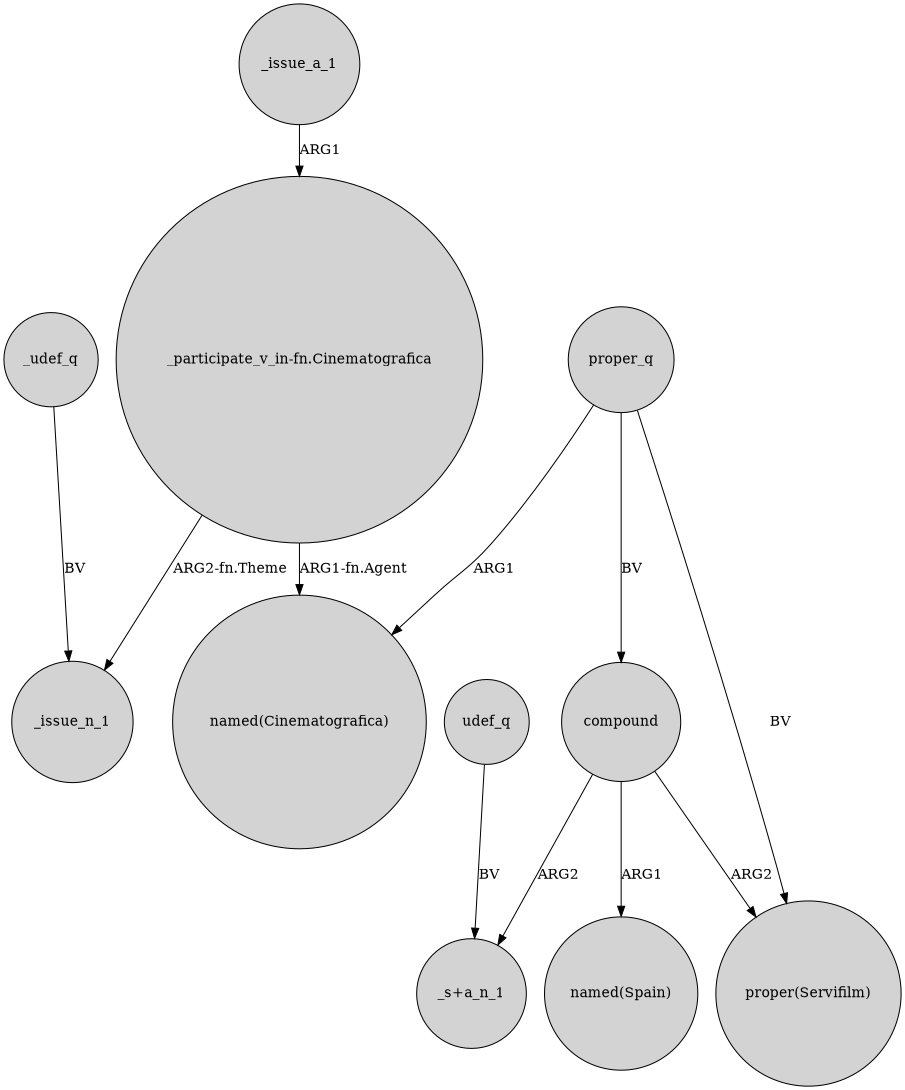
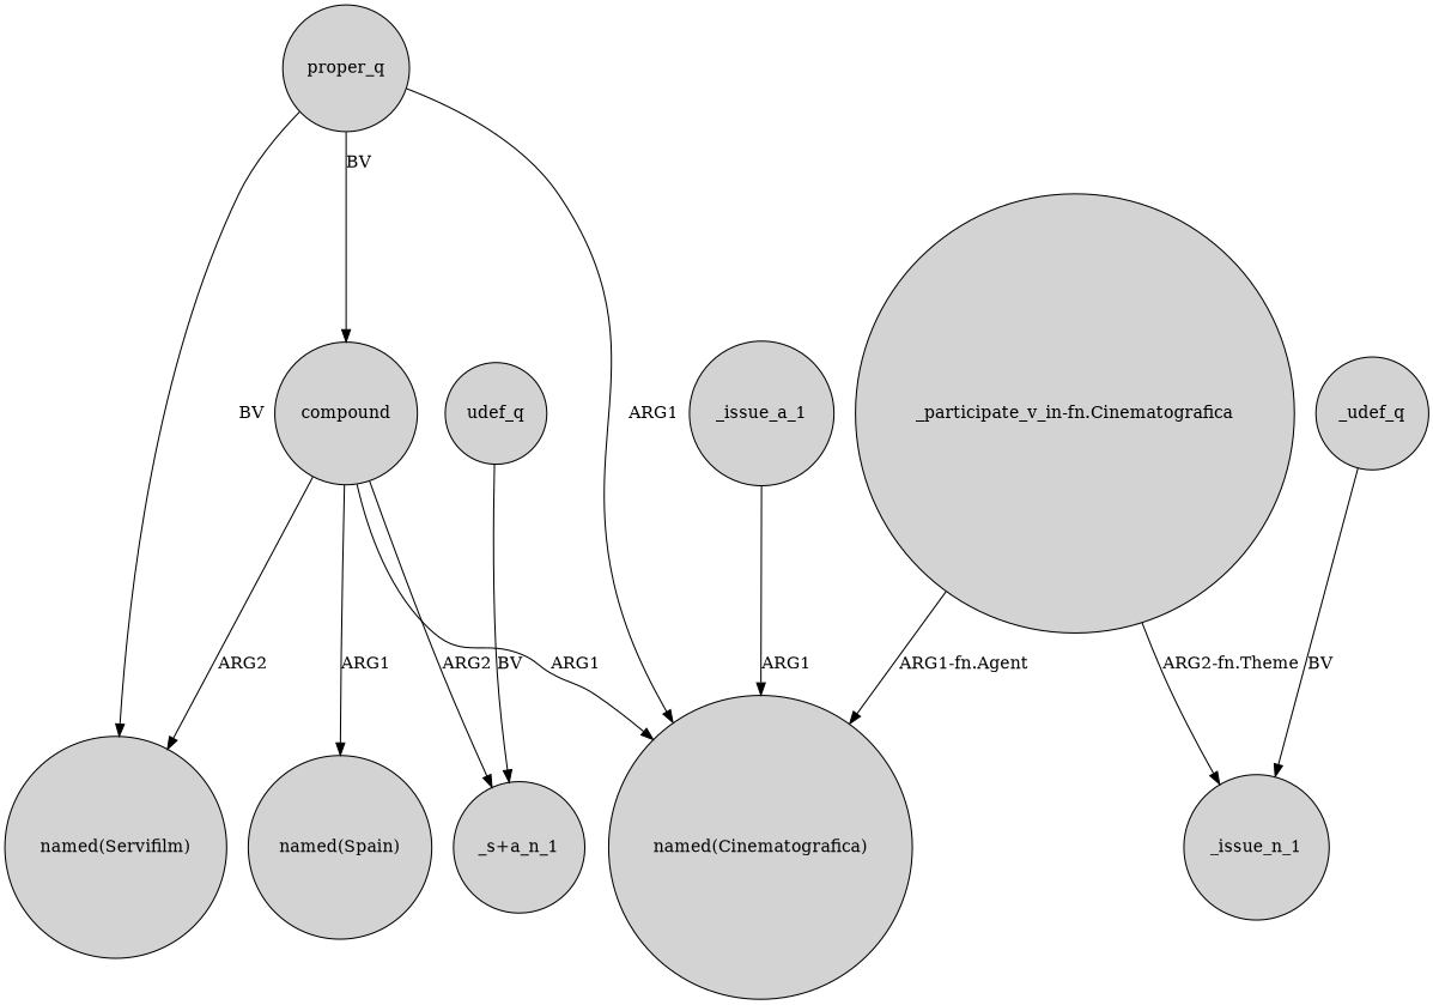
  digraph {
    node [shape=circle style=filled]
    proper_q
    "named(Cinematografica)"
-   "named(Servifilm)" [label="proper(Servifilm)"]
+   "named(Servifilm)"
    compound
    "named(Spain)"
    "_s+a_n_1"
    n7 [label=_issue_a_1]
    n8 [label="_participate_v_in-fn.Cinematografica"]
    _issue_n_1
    udef_q
    n11 [label=_udef_q]
    proper_q -> "named(Cinematografica)" [label=ARG1]
    proper_q -> "named(Servifilm)" [label=BV]
    proper_q -> compound [label=BV]
+   compound -> "named(Cinematografica)" [label=ARG1]
    compound -> "named(Servifilm)" [label=ARG2]
    compound -> "named(Spain)" [label=ARG1]
    compound -> "_s+a_n_1" [label=ARG2]
-   n7 -> n8 [label=ARG1]
+   n7 -> "named(Cinematografica)" [label=ARG1]
    n8 -> "named(Cinematografica)" [label="ARG1-fn.Agent"]
    n8 -> _issue_n_1 [label="ARG2-fn.Theme"]
    udef_q -> "_s+a_n_1" [label=BV]
    n11 -> _issue_n_1 [label=BV]
  }
